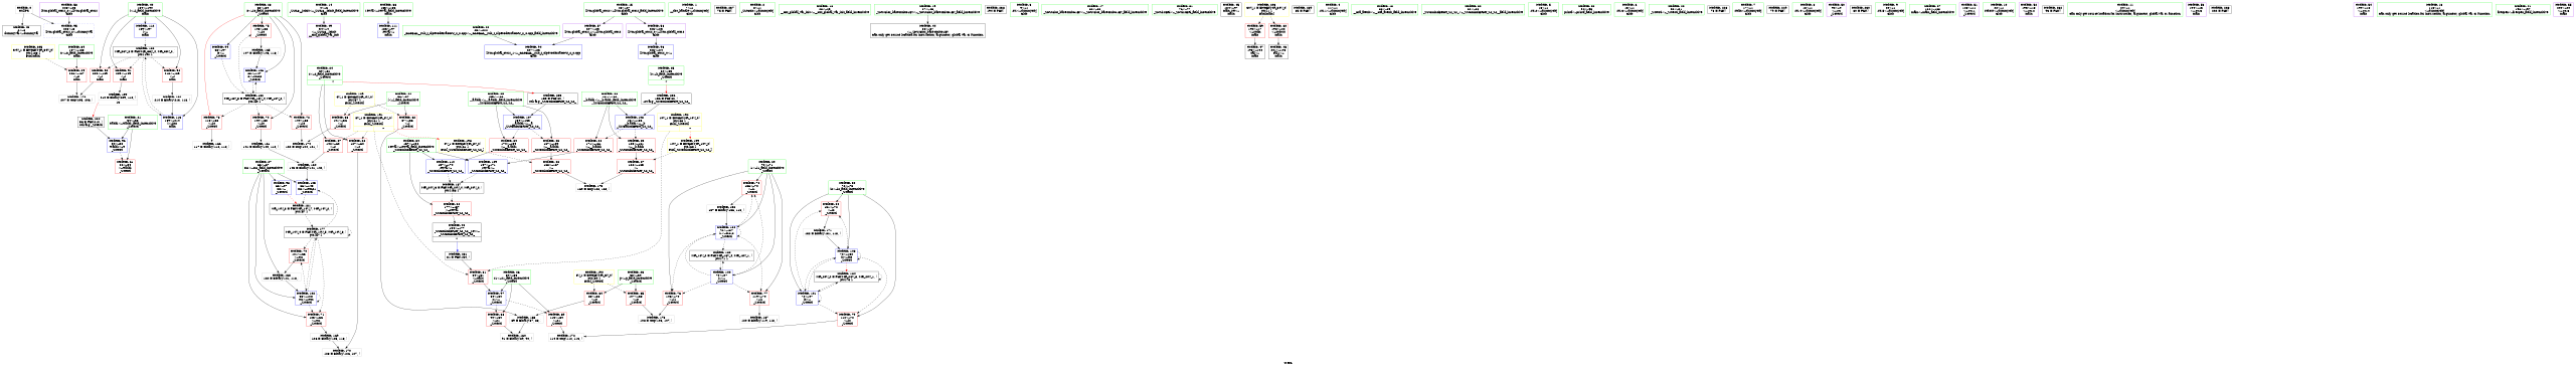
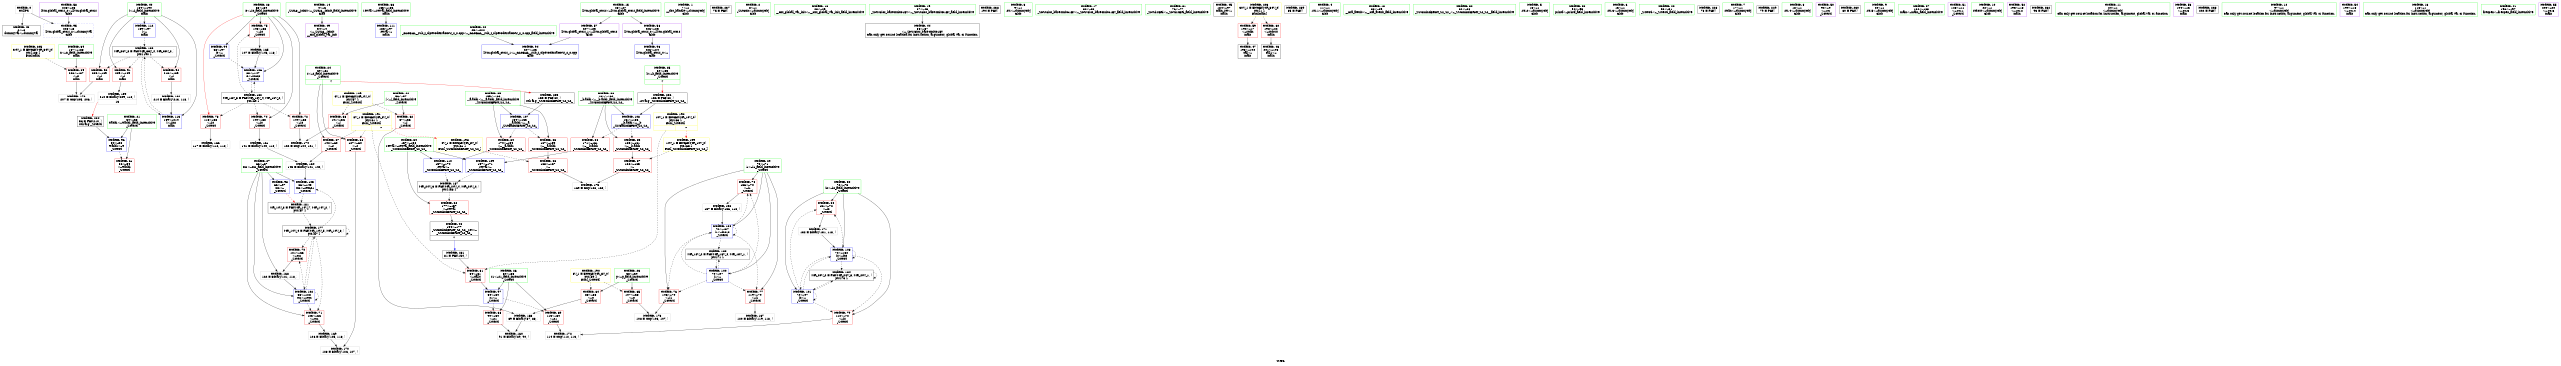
  digraph {
    label=SVFG
    node [color=green shape=record]
    edge [style=solid]
    n1 [color=grey label="{NodeID: 0\nNullPtr}"]
    n2 [color=black label="{NodeID: 43\n2\<--3\ndummyVal\<--dummyVal\n}"]
    n3 [color=blue label="{NodeID: 95\n228\<--3\nllvm.global_ctors_2\<--dummyVal\nGlob }" style=dotted]
    n4 [color=black label="{NodeID: 180\nMR_36V_3 = PHI(MR_36V_4, MR_36V_2, )\npts\{190 \}\n}"]
    n5 [color=red label="{NodeID: 90\n205\<--189\n\<--i\nmain\n}"]
    n6 [color=red label="{NodeID: 91\n209\<--189\n\<--i\nmain\n}"]
    n7 [color=red label="{NodeID: 92\n213\<--189\n\<--i\nmain\n}"]
    n8 [color=blue label="{NodeID: 113\n189\<--214\ni\<--inc\nmain\n}"]
    n9 [color=grey label="{NodeID: 176\n207 = cmp(205, 206, )\n}"]
    n10 [color=grey label="{NodeID: 159\n210 = Binary(209, 118, )\n|{<s0>13}}"]
    n11 [color=grey label="{NodeID: 162\n214 = Binary(213, 118, )\n}"]
    n12 [color=black label="{NodeID: 234\n53 = PHI(210, )\n0th arg _Z4testi }"]
    n13 [color=blue label="{NodeID: 97\n64\<--84\ns1\<--\n_Z4testi\n}"]
    n14 [color=red label="{NodeID: 68\n90\<--64\n\<--s1\n_Z4testi\n}"]
    n15 [color=red label="{NodeID: 69\n113\<--64\n\<--s1\n_Z4testi\n}"]
    n16 [color=grey label="{NodeID: 160\n91 = Binary(89, 90, )\n}"]
    n17 [color=grey label="{NodeID: 172\n114 = cmp(112, 113, )\n}"]
    n18 [label="{NodeID: 14\n4\<--6\n_ZStL8__ioinit\<--_ZStL8__ioinit_field_insensitive\nGlob }"]
    n19 [color=purple label="{NodeID: 49\n34\<--4\n\<--_ZStL8__ioinit\n__cxx_global_var_init\n}"]
    n20 [color=blue label="{NodeID: 111\n185\<--97\nretval\<--\nmain\n}"]
    n21 [label="{NodeID: 28\n68\<--69\ni0\<--i0_field_insensitive\n_Z4testi\n}"]
    n22 [color=red label="{NodeID: 72\n100\<--68\n\<--i0\n_Z4testi\n}"]
    n23 [color=red label="{NodeID: 73\n116\<--68\n\<--i0\n_Z4testi\n}"]
    n24 [color=red label="{NodeID: 74\n140\<--68\n\<--i0\n_Z4testi\n}"]
    n25 [color=red label="{NodeID: 75\n146\<--68\n\<--i0\n_Z4testi\n}"]
    n26 [color=blue label="{NodeID: 99\n68\<--97\ni0\<--\n_Z4testi\n}"]
    n27 [color=blue label="{NodeID: 106\n68\<--147\ni0\<--inc23\n_Z4testi\n}"]
    n28 [color=grey label="{NodeID: 174\n102 = cmp(100, 101, )\n}"]
    n29 [color=grey label="{NodeID: 166\n117 = Binary(116, 118, )\n}"]
    n30 [color=grey label="{NodeID: 161\n141 = Binary(140, 118, )\n}"]
    n31 [color=grey label="{NodeID: 165\n147 = Binary(146, 118, )\n}"]
    n32 [color=black label="{NodeID: 182\nMR_16V_3 = PHI(MR_16V_4, MR_16V_2, )\npts\{69 \}\n}"]
    n33 [color=grey label="{NodeID: 164\n143 = Binary(141, 142, )\n}"]
    n34 [label="{NodeID: 42\n25\<--222\n_GLOBAL__sub_I_olpetOdessaONU_2_0.cpp\<--_GLOBAL__sub_I_olpetOdessaONU_2_0.cpp_field_insensitive\n}"]
    n35 [color=blue label="{NodeID: 94\n227\<--25\nllvm.global_ctors_1\<--_GLOBAL__sub_I_olpetOdessaONU_2_0.cpp\nGlob }"]
    n36 [color=purple label="{NodeID: 56\n226\<--23\nllvm.global_ctors_0\<--llvm.global_ctors\nGlob }"]
    n37 [color=blue label="{NodeID: 93\n226\<--24\nllvm.global_ctors_0\<--\nGlob }"]
    n38 [color=black label="{NodeID: 236\n156 = PHI(62, )\n1st arg _ZSt3minIiERKT_S2_S2_ }"]
    n39 [color=blue label="{NodeID: 108\n161\<--156\n__b.addr\<--__b\n_ZSt3minIiERKT_S2_S2_\n}"]
    n40 [color=red label="{NodeID: 85\n165\<--161\n\<--__b.addr\n_ZSt3minIiERKT_S2_S2_\n}"]
    n41 [color=red label="{NodeID: 86\n171\<--161\n\<--__b.addr\n_ZSt3minIiERKT_S2_S2_\n}"]
    n42 [color=red label="{NodeID: 87\n166\<--165\n\<--\n_ZSt3minIiERKT_S2_S2_\n}"]
    n43 [color=blue label="{NodeID: 109\n157\<--171\nretval\<--\n_ZSt3minIiERKT_S2_S2_\n}"]
    n44 [color=red label="{NodeID: 70\n121\<--66\n\<--cur\n_Z4testi\n}"]
    n45 [color=grey label="{NodeID: 168\n122 = Binary(121, 118, )\n}"]
    n46 [color=blue label="{NodeID: 102\n66\<--128\ncur\<--rem\n_Z4testi\n}"]
    n47 [color=grey label="{NodeID: 167\n120 = Binary(119, 118, )\n}"]
    n48 [color=red label="{NodeID: 84\n174\<--159\n\<--__a.addr\n_ZSt3minIiERKT_S2_S2_\n}"]
    n49 [color=blue label="{NodeID: 110\n157\<--174\nretval\<--\n_ZSt3minIiERKT_S2_S2_\n}"]
    n50 [color=black label="{NodeID: 187\nMR_24V_3 = PHI(MR_24V_4, MR_24V_2, )\npts\{158 \}\n}"]
    n51 [color=red label="{NodeID: 82\n177\<--157\n\<--retval\n_ZSt3minIiERKT_S2_S2_\n}"]
    n52 [label="{NodeID: 1\n7\<--1\n__dso_handle\<--dummyObj\nGlob }"]
    n53 [color=black label="{NodeID: 181\nMR_14V_3 = PHI(MR_14V_7, MR_14V_2, )\npts\{67 \}\n}"]
    n54 [color=black label="{NodeID: 177\nMR_14V_4 = PHI(MR_14V_5, MR_14V_3, )\npts\{67 \}\n}"]
    n55 [color=red label="{NodeID: 71\n125\<--66\n\<--cur\n_Z4testi\n}"]
    n56 [color=blue label="{NodeID: 105\n66\<--143\ncur\<--rem21\n_Z4testi\n}"]
    n57 [color=grey label="{NodeID: 169\n126 = Binary(125, 118, )\n}"]
    n58 [color=blue label="{NodeID: 98\n66\<--97\ncur\<--\n_Z4testi\n}"]
    n59 [label="{NodeID: 15\n23\<--27\nllvm.global_ctors\<--llvm.global_ctors_field_insensitive\nGlob }"]
    n60 [color=purple label="{NodeID: 57\n227\<--23\nllvm.global_ctors_1\<--llvm.global_ctors\nGlob }"]
    n61 [color=purple label="{NodeID: 58\n228\<--23\nllvm.global_ctors_2\<--llvm.global_ctors\nGlob }"]
    n62 [color=blue label="{NodeID: 112\n189\<--97\ni\<--\nmain\n}"]
    n63 [label="{NodeID: 29\n70\<--71\ni1\<--i1_field_insensitive\n_Z4testi\n}"]
    n64 [color=red label="{NodeID: 76\n106\<--70\n\<--i1\n_Z4testi\n}"]
    n65 [color=red label="{NodeID: 77\n119\<--70\n\<--i1\n_Z4testi\n}"]
    n66 [color=red label="{NodeID: 78\n136\<--70\n\<--i1\n_Z4testi\n}"]
    n67 [color=blue label="{NodeID: 100\n70\<--97\ni1\<--\n_Z4testi\n}"]
    n68 [color=blue label="{NodeID: 104\n70\<--137\ni1\<--inc18\n_Z4testi\n}"]
    n69 [color=grey label="{NodeID: 173\n108 = cmp(106, 107, )\n}"]
    n70 [color=grey label="{NodeID: 158\n137 = Binary(136, 118, )\n}"]
    n71 [color=black label="{NodeID: 183\nMR_18V_2 = PHI(MR_18V_4, MR_18V_1, )\npts\{71 \}\n}"]
    n72 [color=black label="{NodeID: 237\n75 = PHI()\n}"]
    n73 [color=grey label="{NodeID: 170\n128 = Binary(126, 127, )\n}"]
    n74 [color=grey label="{NodeID: 175\n169 = cmp(166, 168, )\n}"]
    n75 [label="{NodeID: 2\n8\<--1\n_ZSt3cin\<--dummyObj\nGlob }"]
    n76 [label="{NodeID: 16\n28\<--29\n__cxx_global_var_init\<--__cxx_global_var_init_field_insensitive\n}"]
    n77 [label="{NodeID: 30\n72\<--73\ni2\<--i2_field_insensitive\n_Z4testi\n}"]
    n78 [color=red label="{NodeID: 79\n112\<--72\n\<--i2\n_Z4testi\n}"]
    n79 [color=red label="{NodeID: 80\n131\<--72\n\<--i2\n_Z4testi\n}"]
    n80 [color=blue label="{NodeID: 101\n72\<--97\ni2\<--\n_Z4testi\n}"]
    n81 [color=blue label="{NodeID: 103\n72\<--132\ni2\<--inc\n_Z4testi\n}"]
    n82 [color=grey label="{NodeID: 171\n132 = Binary(131, 118, )\n}"]
    n83 [color=black label="{NodeID: 184\nMR_20V_2 = PHI(MR_20V_3, MR_20V_1, )\npts\{73 \}\n}"]
    n84 [color=black label="{NodeID: 44\n36\<--37\n\<--_ZNSt8ios_base4InitD1Ev\nCan only get source location for instruction, argument, global var or function.}"]
    n85 [color=black label="{NodeID: 238\n194 = PHI()\n}"]
    n86 [label="{NodeID: 3\n9\<--1\n.str\<--dummyObj\nGlob }"]
    n87 [label="{NodeID: 17\n32\<--33\n_ZNSt8ios_base4InitC1Ev\<--_ZNSt8ios_base4InitC1Ev_field_insensitive\n}"]
    n88 [label="{NodeID: 31\n76\<--77\n_ZNSirsERi\<--_ZNSirsERi_field_insensitive\n}"]
    n89 [color=black label="{NodeID: 45\n184\<--97\nmain_ret\<--\nmain\n}"]
    n90 [color=red label="{NodeID: 59\n192\<--17\n\<--stdin\nmain\n}"]
    n91 [color=black label="{NodeID: 47\n195\<--192\ncall\<--\nmain\n}"]
    n92 [color=black label="{NodeID: 239\n35 = PHI()\n}"]
    n93 [label="{NodeID: 4\n11\<--1\n.str.1\<--dummyObj\nGlob }"]
    n94 [label="{NodeID: 18\n38\<--39\n__cxa_atexit\<--__cxa_atexit_field_insensitive\n}"]
    n95 [color=yellow label="{NodeID: 198\n8V_1 = ENCHI(MR_8V_0)\npts\{61 \}\nFun[_ZSt3minIiERKT_S2_S2_]}" style=double]
    n96 [color=red label="{NodeID: 88\n168\<--167\n\<--\n_ZSt3minIiERKT_S2_S2_\n}"]
    n97 [label="{NodeID: 32\n82\<--83\n_ZSt3minIiERKT_S2_S2_\<--_ZSt3minIiERKT_S2_S2__field_insensitive\n}"]
    n98 [color=black label="{NodeID: 46\n154\<--177\n_ZSt3minIiERKT_S2_S2__ret\<--\n_ZSt3minIiERKT_S2_S2_\n|{<s0>7}}"]
    n99 [color=black label="{NodeID: 231\n81 = PHI(154, )\n}"]
    n100 [color=red label="{NodeID: 81\n84\<--81\n\<--call4\n_Z4testi\n}"]
    n101 [color=red label="{NodeID: 60\n198\<--22\n\<--stdout\nmain\n}"]
    n102 [color=black label="{NodeID: 48\n201\<--198\ncall1\<--\nmain\n}"]
    n103 [label="{NodeID: 5\n13\<--1\n.str.2\<--dummyObj\nGlob }"]
    n104 [label="{NodeID: 19\n37\<--43\n_ZNSt8ios_base4InitD1Ev\<--_ZNSt8ios_base4InitD1Ev_field_insensitive\n}"]
    n105 [color=yellow label="{NodeID: 199\n10V_1 = ENCHI(MR_10V_0)\npts\{63 \}\nFun[_ZSt3minIiERKT_S2_S2_]}" style=double]
    n106 [label="{NodeID: 33\n94\<--95\nprintf\<--printf_field_insensitive\n}"]
    n107 [color=red label="{NodeID: 61\n86\<--54\n\<--T.addr\n_Z4testi\n}"]
    n108 [color=red label="{NodeID: 89\n206\<--187\n\<--n\nmain\n}"]
    n109 [label="{NodeID: 6\n15\<--1\n.str.3\<--dummyObj\nGlob }"]
    n110 [label="{NodeID: 20\n50\<--51\n_Z4testi\<--_Z4testi_field_insensitive\n}"]
    n111 [label="{NodeID: 34\n157\<--158\nretval\<--retval_field_insensitive\n_ZSt3minIiERKT_S2_S2_\n}"]
    n112 [color=black label="{NodeID: 228\n78 = PHI()\n}"]
    n113 [color=red label="{NodeID: 62\n87\<--56\n\<--j\n_Z4testi\n}"]
    n114 [color=grey label="{NodeID: 163\n89 = Binary(87, 88, )\n}"]
    n115 [color=blue label="{NodeID: 96\n54\<--53\nT.addr\<--T\n_Z4testi\n}"]
    n116 [label="{NodeID: 7\n17\<--1\nstdin\<--dummyObj\nGlob }"]
    n117 [label="{NodeID: 21\n54\<--55\nT.addr\<--T.addr_field_insensitive\n_Z4testi\n}"]
    n118 [label="{NodeID: 35\n159\<--160\n__a.addr\<--__a.addr_field_insensitive\n_ZSt3minIiERKT_S2_S2_\n}"]
    n119 [color=red label="{NodeID: 83\n167\<--159\n\<--__a.addr\n_ZSt3minIiERKT_S2_S2_\n}"]
    n120 [color=blue label="{NodeID: 107\n159\<--155\n__a.addr\<--__a\n_ZSt3minIiERKT_S2_S2_\n}"]
    n121 [color=black label="{NodeID: 229\n79 = PHI()\n}"]
    n122 [color=red label="{NodeID: 63\n101\<--56\n\<--j\n_Z4testi\n}"]
    n123 [label="{NodeID: 8\n18\<--1\n.str.4\<--dummyObj\nGlob }"]
    n124 [label="{NodeID: 22\n56\<--57\nj\<--j_field_insensitive\n_Z4testi\n}"]
    n125 [label="{NodeID: 36\n161\<--162\n__b.addr\<--__b.addr_field_insensitive\n_ZSt3minIiERKT_S2_S2_\n}"]
    n126 [color=purple label="{NodeID: 50\n92\<--9\n\<--.str\n_Z4testi\n}"]
    n127 [color=black label="{NodeID: 230\n80 = PHI()\n}"]
    n128 [color=red label="{NodeID: 64\n88\<--58\n\<--p\n_Z4testi\n}"]
    n129 [label="{NodeID: 9\n20\<--1\n.str.5\<--dummyObj\nGlob }"]
    n130 [color=yellow label="{NodeID: 189\n4V_1 = ENCHI(MR_4V_0)\npts\{57 \}\nFun[_Z4testi]}" style=double]
    n131 [label="{NodeID: 23\n58\<--59\np\<--p_field_insensitive\n_Z4testi\n}"]
    n132 [color=red label="{NodeID: 65\n107\<--58\n\<--p\n_Z4testi\n}"]
    n133 [color=yellow label="{NodeID: 203\n30V_1 = ENCHI(MR_30V_0)\npts\{1 \}\nFun[main]}" style=double]
    n134 [label="{NodeID: 37\n182\<--183\nmain\<--main_field_insensitive\n}"]
    n135 [color=purple label="{NodeID: 51\n123\<--11\n\<--.str.1\n_Z4testi\n}"]
    n136 [label="{NodeID: 10\n22\<--1\nstdout\<--dummyObj\nGlob }"]
    n137 [color=yellow label="{NodeID: 190\n6V_1 = ENCHI(MR_6V_0)\npts\{59 \}\nFun[_Z4testi]}" style=double]
    n138 [label="{NodeID: 24\n60\<--61\ns\<--s_field_insensitive\n_Z4testi\n|{|<s2>7}}"]
    n139 [color=red label="{NodeID: 66\n127\<--60\n\<--s\n_Z4testi\n}"]
    n140 [color=red label="{NodeID: 67\n142\<--60\n\<--s\n_Z4testi\n}"]
    n141 [color=black label="{NodeID: 235\n155 = PHI(60, )\n0th arg _ZSt3minIiERKT_S2_S2_ }"]
    n142 [label="{NodeID: 38\n185\<--186\nretval\<--retval_field_insensitive\nmain\n}"]
    n143 [color=purple label="{NodeID: 52\n193\<--13\n\<--.str.2\nmain\n}"]
    n144 [color=black label="{NodeID: 232\n93 = PHI()\n}"]
    n145 [label="{NodeID: 11\n24\<--1\n\<--dummyObj\nCan only get source location for instruction, argument, global var or function.}"]
    n146 [color=yellow label="{NodeID: 191\n8V_1 = ENCHI(MR_8V_0)\npts\{61 \}\nFun[_Z4testi]|{|<s3>7}}" style=double]
    n147 [label="{NodeID: 25\n62\<--63\nk\<--k_field_insensitive\n_Z4testi\n|{<s0>7}}"]
    n148 [color=yellow label="{NodeID: 205\n34V_1 = ENCHI(MR_34V_0)\npts\{188 \}\nFun[main]}" style=double]
    n149 [label="{NodeID: 39\n187\<--188\nn\<--n_field_insensitive\nmain\n}"]
    n150 [color=purple label="{NodeID: 53\n194\<--15\n\<--.str.3\nmain\n}"]
    n151 [color=black label="{NodeID: 233\n202 = PHI()\n}"]
+   n152 [label="{NodeID: 12\n97\<--1\n\<--dummyObj\nCan only get source location for instruction, argument, global var or function.}"]
    n153 [color=yellow label="{NodeID: 192\n10V_1 = ENCHI(MR_10V_0)\npts\{63 \}\nFun[_Z4testi]|{|<s1>7}}" style=double]
    n154 [label="{NodeID: 26\n64\<--65\ns1\<--s1_field_insensitive\n_Z4testi\n}"]
    n155 [label="{NodeID: 40\n189\<--190\ni\<--i_field_insensitive\nmain\n}"]
    n156 [color=purple label="{NodeID: 54\n199\<--18\n\<--.str.4\nmain\n}"]
    n157 [label="{NodeID: 13\n118\<--1\n\<--dummyObj\nCan only get source location for instruction, argument, global var or function.}"]
    n158 [label="{NodeID: 27\n66\<--67\ncur\<--cur_field_insensitive\n_Z4testi\n}"]
    n159 [label="{NodeID: 41\n196\<--197\nfreopen\<--freopen_field_insensitive\n}"]
    n160 [color=purple label="{NodeID: 55\n200\<--20\n\<--.str.5\nmain\n}"]
    n1 -> n2
    n1 -> n3
    n4 -> n5 [style=dashed]
    n4 -> n6 [style=dashed]
    n4 -> n7 [style=dashed]
    n4 -> n8 [style=dashed]
    n5 -> n9
    n6 -> n10
    n7 -> n11
    n8 -> n4 [style=dashed]
    n10 -> n12 [color=red tailport=s0]
    n11 -> n8
    n12 -> n115
    n13 -> n14 [style=dashed]
    n13 -> n15 [style=dashed]
    n14 -> n16
    n15 -> n17
    n18 -> n19
    n21 -> n22
    n21 -> n23 [color=red]
    n21 -> n24
    n21 -> n25
    n21 -> n26
    n21 -> n27
    n22 -> n28
    n23 -> n29
    n24 -> n30
    n25 -> n31
-   n26 -> n32 [style=dashed]
+   n26 -> n27 [style=dashed]
    n27 -> n32 [style=dashed]
    n30 -> n33
    n31 -> n27
    n32 -> n22 [style=dashed]
    n32 -> n23 [style=dashed]
    n32 -> n24 [style=dashed]
    n32 -> n25 [style=dashed]
    n32 -> n27 [style=dashed]
    n33 -> n56
    n34 -> n35
    n36 -> n37
    n38 -> n39
    n39 -> n40 [style=dashed]
    n39 -> n41 [style=dashed]
    n40 -> n42
    n41 -> n43
    n42 -> n74
    n43 -> n50 [style=dashed]
    n44 -> n45
    n45 -> n46
    n46 -> n44 [style=dashed]
    n46 -> n46 [style=dashed]
    n46 -> n54 [style=dashed]
    n46 -> n55 [style=dashed]
    n48 -> n49
    n49 -> n50 [style=dashed]
    n50 -> n51 [style=dashed]
    n51 -> n98
    n53 -> n54 [style=dashed]
    n54 -> n44 [style=dashed]
    n54 -> n46 [style=dashed]
    n54 -> n54 [style=dashed]
    n54 -> n55 [style=dashed]
    n54 -> n56 [style=dashed]
    n55 -> n57
    n56 -> n53 [style=dashed]
    n57 -> n73
    n58 -> n53 [color=red style=dashed]
    n59 -> n36
    n59 -> n60
    n60 -> n35
    n61 -> n3
    n62 -> n4 [style=dashed]
    n63 -> n64
    n63 -> n65
    n63 -> n66
    n63 -> n67
    n63 -> n68
    n64 -> n69
    n65 -> n47
    n66 -> n70
    n67 -> n64 [style=dashed]
    n67 -> n65 [style=dashed]
    n67 -> n66 [style=dashed]
    n67 -> n68 [style=dashed]
    n67 -> n71 [style=dashed]
    n68 -> n64 [style=dashed]
    n68 -> n65 [style=dashed]
    n68 -> n66 [style=dashed]
    n68 -> n68 [style=dashed]
    n68 -> n71 [style=dashed]
    n70 -> n68
    n71 -> n67 [style=dashed]
    n77 -> n78
    n77 -> n79
    n77 -> n80
    n77 -> n81
    n78 -> n17
    n79 -> n82
    n80 -> n78 [style=dashed]
    n80 -> n79 [style=dashed]
    n80 -> n80 [style=dashed]
    n80 -> n81 [style=dashed]
    n80 -> n83 [style=dashed]
    n81 -> n78 [style=dashed]
    n81 -> n79 [style=dashed]
    n81 -> n80 [style=dashed]
    n81 -> n81 [style=dashed]
-   n81 -> n83 [style=dashed color=red]
+   n81 -> n83 [style=dashed]
    n82 -> n81
    n83 -> n80 [style=dashed]
    n83 -> n83 [style=dashed]
    n90 -> n91
    n95 -> n96 [style=dashed]
    n96 -> n74
    n98 -> n99 [color=blue tailport=s0]
    n99 -> n100
    n100 -> n13
    n101 -> n102
    n104 -> n84
    n105 -> n42 [style=dashed]
    n108 -> n9
    n111 -> n43
    n111 -> n49
    n111 -> n51
    n113 -> n114
    n114 -> n16
    n115 -> n107 [style=dashed]
    n117 -> n107
    n117 -> n115
    n118 -> n48
    n118 -> n119
    n118 -> n120
    n119 -> n96
    n120 -> n48 [style=dashed]
    n120 -> n119 [style=dashed]
    n122 -> n28
    n124 -> n113
    n124 -> n122
    n125 -> n39
    n125 -> n40
    n125 -> n41
    n128 -> n114
    n130 -> n113 [style=dashed]
    n130 -> n122 [style=dashed]
    n131 -> n128
    n131 -> n132
    n132 -> n69
    n133 -> n90 [style=dashed]
    n133 -> n101 [style=dashed]
    n137 -> n128 [style=dashed]
    n137 -> n132 [style=dashed]
    n138 -> n139
    n138 -> n140
    n138 -> n141 [color=red tailport=s2]
    n139 -> n73
    n140 -> n33
    n141 -> n120
    n142 -> n20
    n146 -> n95 [color=red style=dashed tailport=s3]
    n146 -> n100 [style=dashed]
    n146 -> n139 [style=dashed]
    n146 -> n140 [style=dashed]
    n147 -> n38 [color=red tailport=s0]
    n148 -> n108 [style=dashed]
    n149 -> n108
    n153 -> n100 [style=dashed]
    n153 -> n105 [color=red style=dashed tailport=s1]
    n154 -> n13
    n154 -> n14
    n154 -> n15
    n155 -> n5
    n155 -> n6
    n155 -> n7
    n155 -> n8
    n155 -> n62
    n158 -> n45
    n158 -> n46
    n158 -> n55
    n158 -> n56
    n158 -> n58
  }
